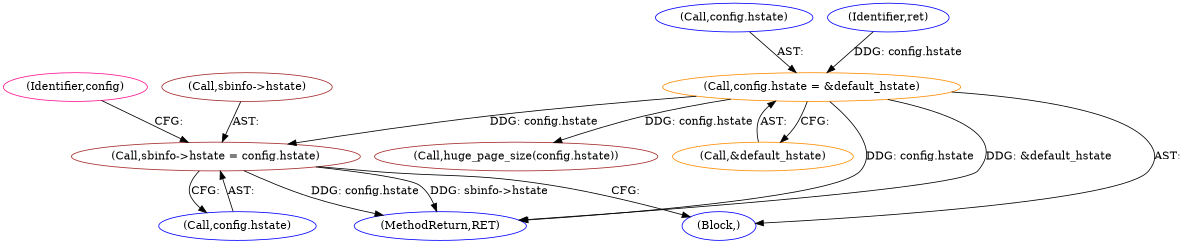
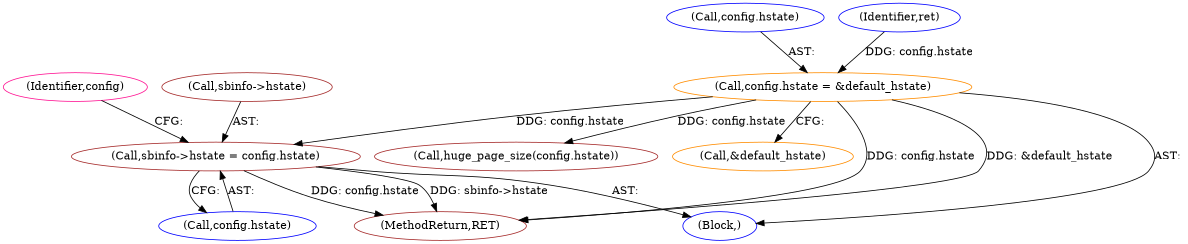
  digraph {
    node [color=brown]
    n1 [label="(Call,sbinfo->hstate = config.hstate)"]
    n2 [color=blue label="(Call,config.hstate)"]
    n3 [color=blue label="(Block,)"]
-   n4 [color=blue label="(MethodReturn,RET)"]
+   n4 [label="(MethodReturn,RET)"]
    n5 [color=darkorange label="(Call,config.hstate = &default_hstate)"]
    n6 [label="(Call,huge_page_size(config.hstate))"]
    n7 [color=darkorange label="(Call,&default_hstate)"]
    n8 [color=blue label="(Call,config.hstate)"]
    n9 [color=deeppink label="(Identifier,config)"]
    n10 [label="(Call,sbinfo->hstate)"]
    n11 [color=blue label="(Identifier,ret)"]
    n1 -> n2 [label="CFG: "]
-   n1 -> n3 [label="CFG: "]
+   n1 -> n3 [label="AST: "]
    n1 -> n4 [label="DDG: config.hstate"]
    n1 -> n4 [label="DDG: sbinfo->hstate"]
    n2 -> n1 [label="AST: "]
    n5 -> n1 [label="DDG: config.hstate"]
    n5 -> n3 [label="AST: "]
    n5 -> n4 [label="DDG: config.hstate"]
    n5 -> n4 [label="DDG: &default_hstate"]
    n5 -> n6 [label="DDG: config.hstate"]
    n5 -> n7 [label="CFG: "]
-   n7 -> n5 [label="AST: "]
    n8 -> n5 [label="AST: "]
    n9 -> n1 [label="CFG: "]
    n10 -> n1 [label="AST: "]
    n11 -> n5 [label="DDG: config.hstate"]
  }
